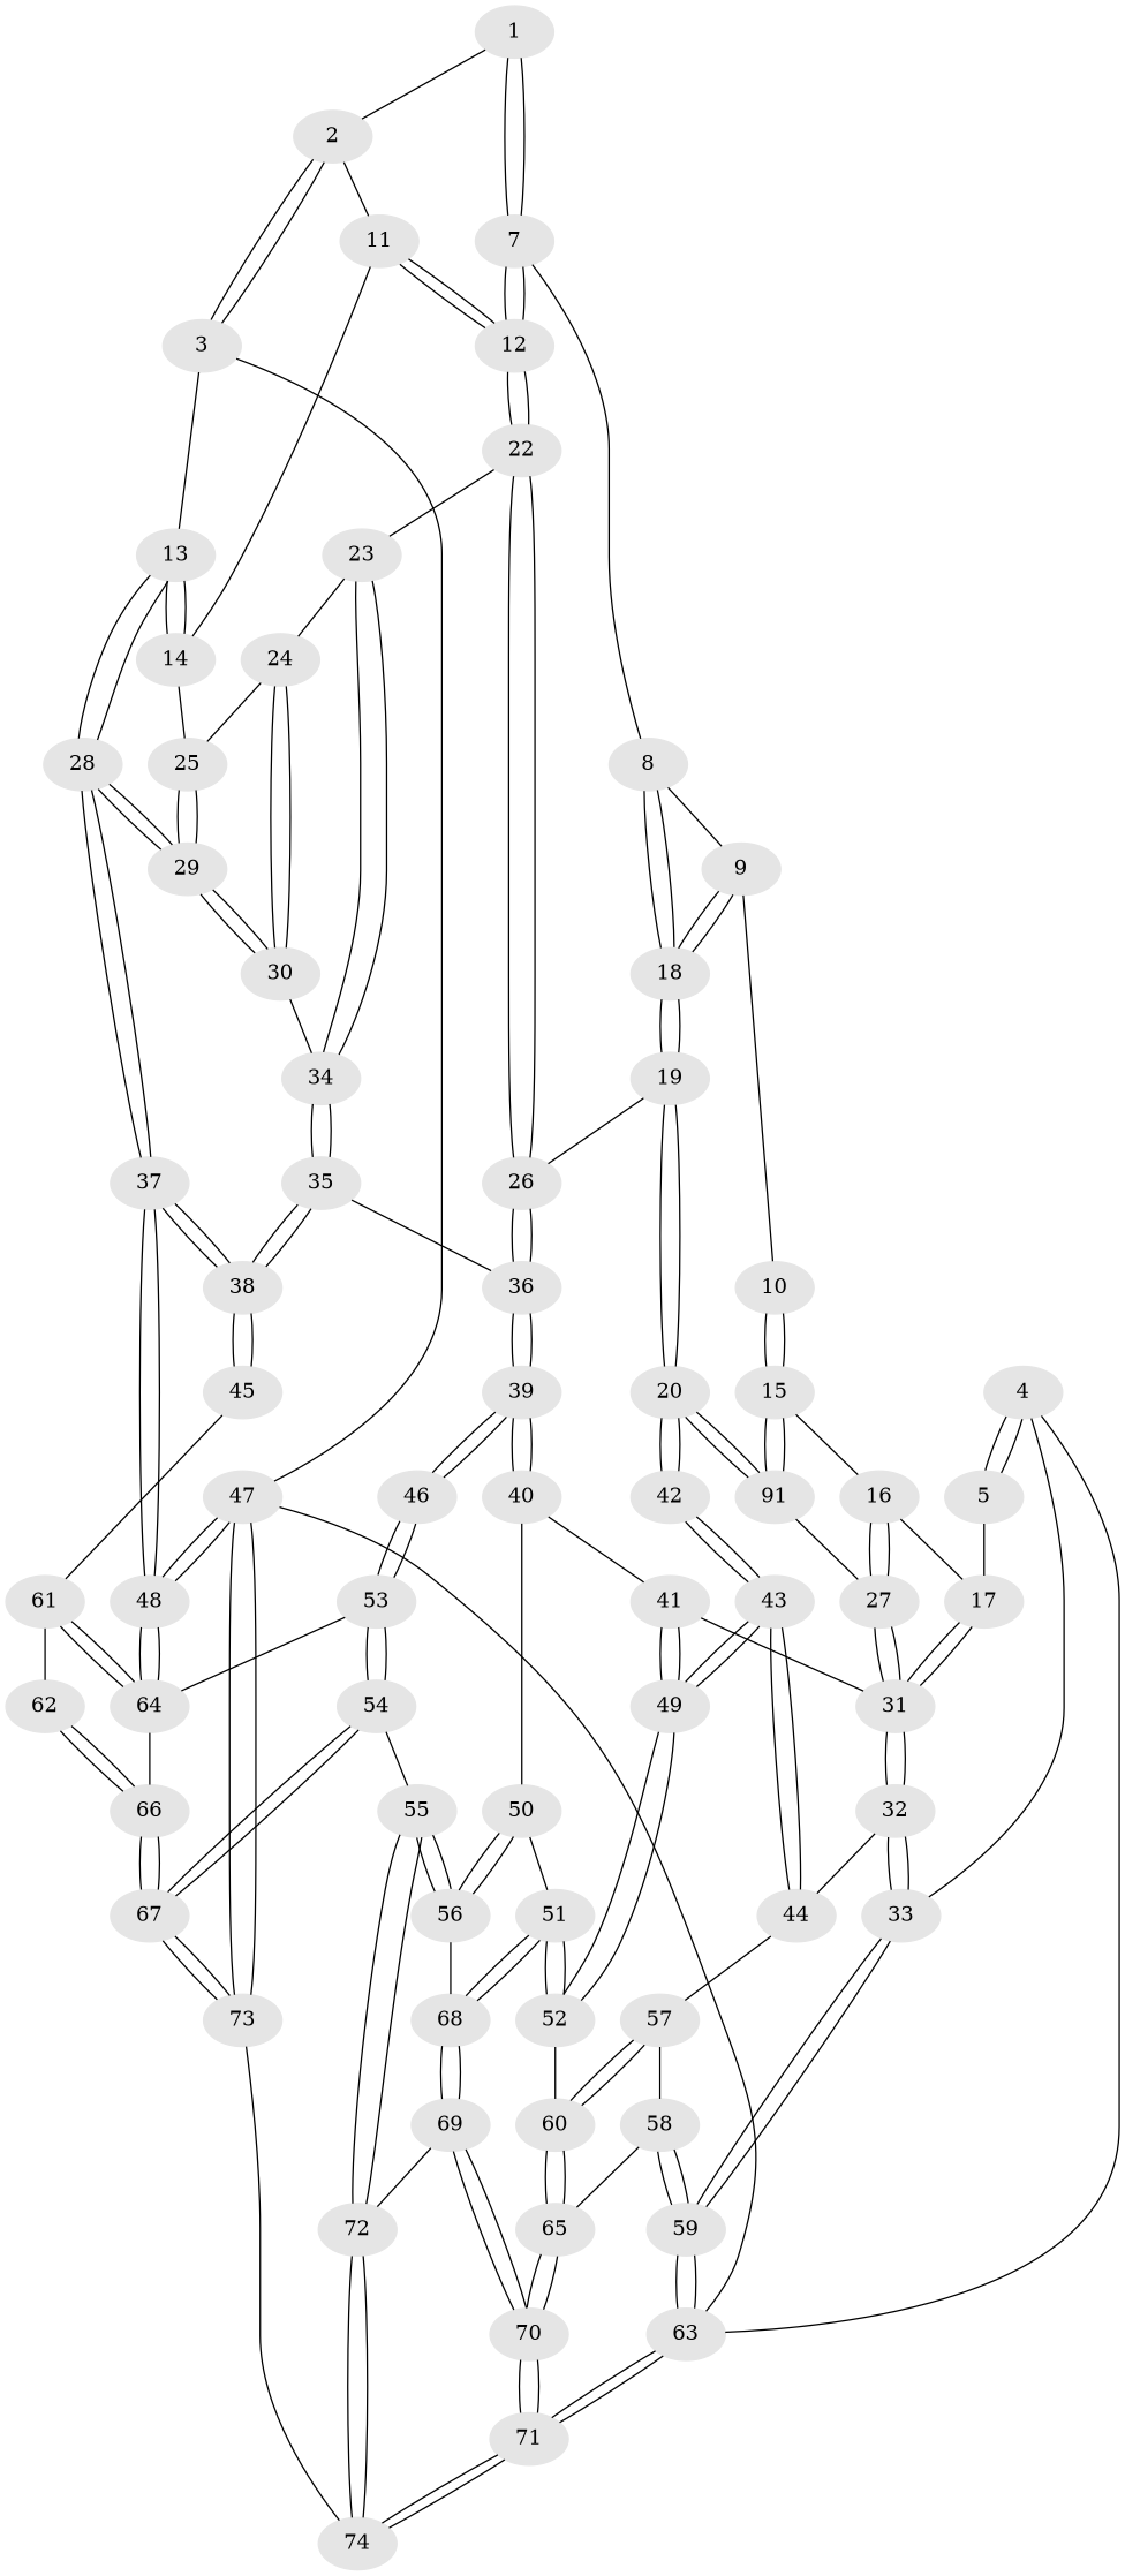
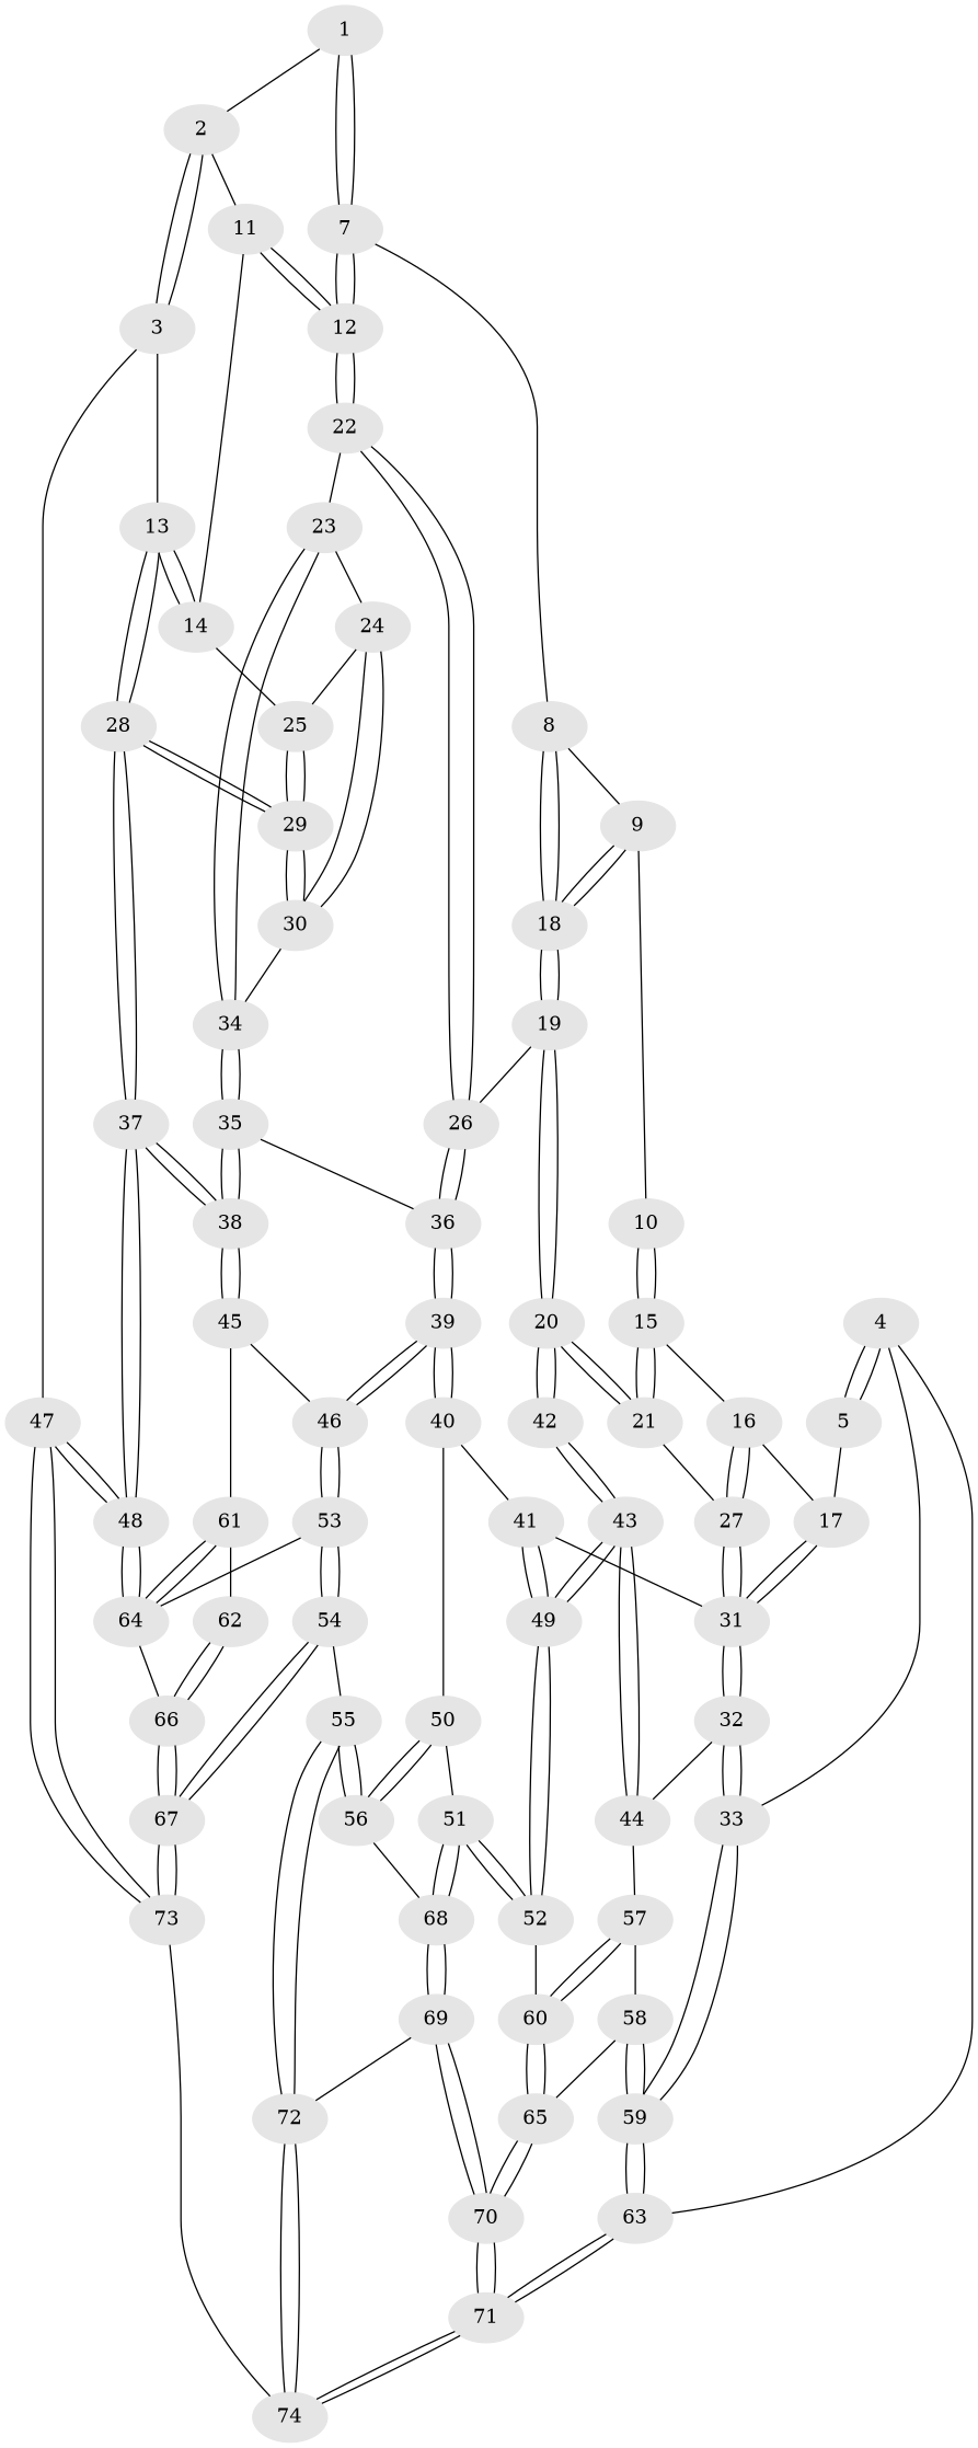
  graph {
    node [color=gray90 style=filled]
    1
    2
    7
    3
    11
    8
    12
    13
    47
    14
    4
    5
    33
    63
    28
    48
    73
    17
    59
    71
    31
    10
    15
    9
    18
    22
    19
    16
-   21 [label=91]
+   21
    25
    26
    23
    29
    37
    27
    32
    20
    42
    36
    43
    24
    34
    30
    35
    39
    38
    44
    57
    45
    40
    46
    64
    61
    41
    50
    53
    49
    51
    56
    52
    60
    58
    62
    54
    74
    66
    68
    69
    65
    55
    67
    72
    70
    1 -- 2
    1 -- 7
    1 -- 7
    2 -- 3
    2 -- 3
    2 -- 11
    7 -- 8
    7 -- 12
    7 -- 12
    3 -- 13
    3 -- 47
    11 -- 12
    11 -- 12
    11 -- 14
    8 -- 9
    8 -- 18
    8 -- 18
    12 -- 22
    12 -- 22
    13 -- 14
    13 -- 14
    13 -- 28
    13 -- 28
-   47 -- 63
    47 -- 48
    47 -- 48
    47 -- 73
    47 -- 73
    14 -- 25
    4 -- 5
    4 -- 5
    4 -- 33
    4 -- 63
    5 -- 17
    33 -- 59
    33 -- 59
    63 -- 71
    63 -- 71
    28 -- 29
    28 -- 29
    28 -- 37
    28 -- 37
    48 -- 64
    48 -- 64
    73 -- 74
    17 -- 31
    17 -- 31
    59 -- 63
    59 -- 63
    71 -- 74
    71 -- 74
    31 -- 32
    31 -- 32
    10 -- 15
    10 -- 15
    15 -- 16
    15 -- 21
    15 -- 21
    9 -- 10
    9 -- 18
    9 -- 18
    18 -- 19
    18 -- 19
    22 -- 26
    22 -- 26
    22 -- 23
    19 -- 26
    19 -- 20
    19 -- 20
    16 -- 17
    16 -- 27
    16 -- 27
    21 -- 27
    25 -- 29
    25 -- 29
    26 -- 36
    26 -- 36
    23 -- 24
    23 -- 34
    23 -- 34
    29 -- 30
    29 -- 30
    37 -- 48
    37 -- 48
    37 -- 38
    37 -- 38
    27 -- 31
    27 -- 31
    32 -- 33
    32 -- 33
    32 -- 44
    20 -- 21
    20 -- 21
    20 -- 42
    20 -- 42
    42 -- 43
    42 -- 43
    36 -- 39
    36 -- 39
    43 -- 44
    43 -- 44
    43 -- 49
    43 -- 49
    24 -- 25
    24 -- 30
    24 -- 30
    34 -- 35
    34 -- 35
    30 -- 34
    35 -- 36
    35 -- 38
    35 -- 38
    39 -- 40
    39 -- 40
    39 -- 46
    39 -- 46
    38 -- 45
    38 -- 45
    44 -- 57
    57 -- 60
    57 -- 60
    57 -- 58
+   45 -- 46
    45 -- 61
    40 -- 41
    40 -- 50
    46 -- 53
    46 -- 53
    64 -- 66
    61 -- 64
    61 -- 64
    61 -- 62
    41 -- 31
    41 -- 49
    41 -- 49
    50 -- 51
    50 -- 56
    50 -- 56
    53 -- 64
    53 -- 54
    53 -- 54
    49 -- 52
    49 -- 52
    51 -- 52
    51 -- 52
    51 -- 68
    51 -- 68
    56 -- 68
    52 -- 60
    60 -- 65
    60 -- 65
    58 -- 59
    58 -- 59
    58 -- 65
    62 -- 66
    62 -- 66
    54 -- 55
    54 -- 67
    54 -- 67
    66 -- 67
    66 -- 67
    68 -- 69
    68 -- 69
    69 -- 72
    69 -- 70
    69 -- 70
    65 -- 70
    65 -- 70
    55 -- 56
    55 -- 56
    55 -- 72
    55 -- 72
    67 -- 73
    67 -- 73
    72 -- 74
    72 -- 74
    70 -- 71
    70 -- 71
  }
